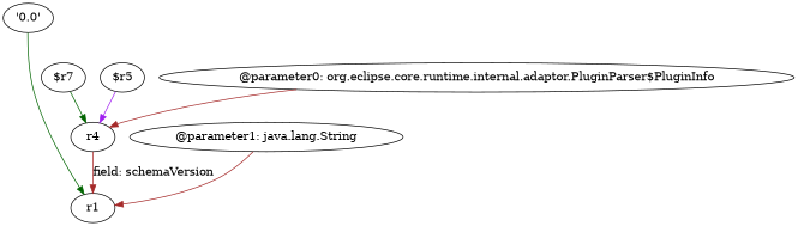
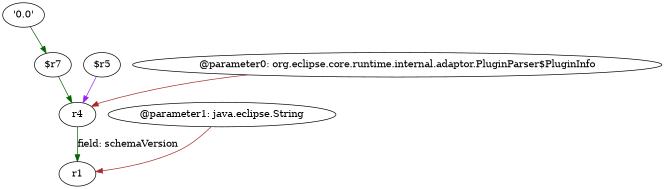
  digraph {
    edge [color=brown]
    n1 [label=r4]
    n2 [label=r1]
    n3 [label="$r7"]
    n4 [label="'0.0'"]
-   n5 [label="@parameter1: java.lang.String"]
+   n5 [label="@parameter1: java.eclipse.String"]
    n6 [label="$r5"]
    n7 [label="@parameter0: org.eclipse.core.runtime.internal.adaptor.PluginParser$PluginInfo"]
-   n1 -> n2 [label="field: schemaVersion"]
+   n1 -> n2 [color=darkgreen label="field: schemaVersion"]
    n3 -> n1 [color=darkgreen]
-   n4 -> n2 [color=darkgreen]
+   n4 -> n3 [color=darkgreen]
    n5 -> n2
    n6 -> n1 [color=purple]
    n7 -> n1
  }
